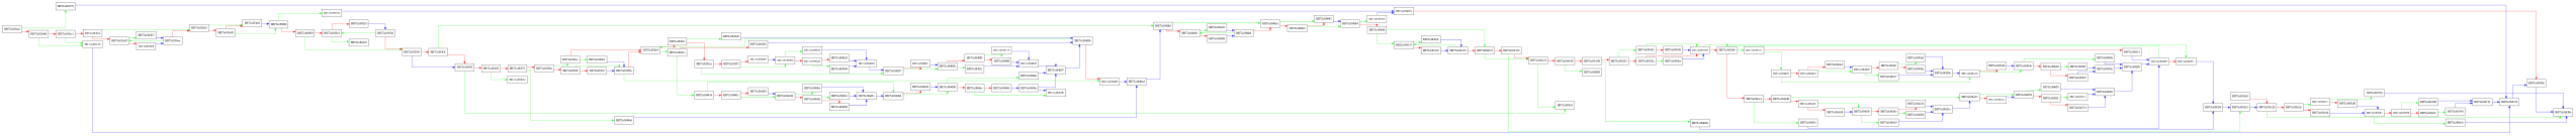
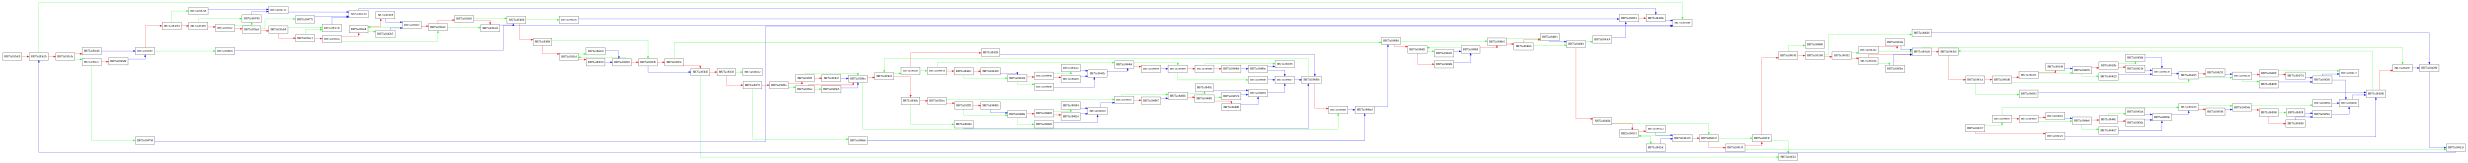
  digraph {
    fontname="Liberation Serif"
    rankdir=LR
    splines=ortho
    node [fontname="Liberation Serif" shape=box]
    edge [color=red fontname="Liberation Serif"]
    BB75a183dc0
    BB75a183e2b
    BB75a18438e
    BB75a183e3e
    BB75a1845c7
    BB75a183e4b
    BB75a184794
    BB75a1845d0
    BB75a183e87
    BB75a1846c6
    BB75a183e94
    BB75a184708
    BB75a183e9c
    BB75a184713
    BB75a184749
+   BB75a183ea7
    BB75a184724
    BB75a183eaf
    BB75a184775
    BB75a183eb8
    BB75a184756
    BB75a183ec1
    BB75a18438a
    BB75a183eca
    BB75a183ef2
    BB75a183edf
    BB75a183efd
    BB75a183ef8
    BB75a1842b5
    BB75a183ee8
    BB75a183f00
    BB75a183eec
    BB75a184356
    BB75a183f09
    BB75a184361
    BB75a183f36
    BB75a183f1d
    BB75a183f45
    BB75a183f3c
    BB75a1842c0
    BB75a183f29
    BB75a1845ef
    BB75a183f4f
    BB75a1840bf
    BB75a183f30
    BB75a184632
    BB75a183f71
    BB75a1840e5
    BB75a1840d1
    BB75a1840f1
    BB75a1840eb
    BB75a1842d1
    BB75a1840db
    BB75a1846a6
    BB75a183f9a
    BB75a1840ad
    BB75a183fac
    BB75a183f9f
    BB75a183fba
    BB75a1845b5
    BB75a183fa7
    BB75a1840a9
    BB75a183fc8
    BB75a1842ec
    BB75a183fdc
    BB75a184414
    BB75a1842f6
    BB75a1843d2
    BB75a183fea
    BB75a184464
    BB75a18441c
    BB75a18409b
    BB75a184037
    BB75a183ff3
    BB75a18406b
    BB75a184067
    BB75a18400a
    BB75a184006
    BB75a1845fc
    BB75a184081
    BB75a184620
    BB75a184020
    BB75a184030
    BB75a184584
    BB75a18402d
    BB75a184093
    BB75a184574
    BB75a18408f
    BB75a184097
    BB75a1840f4
    BB75a1840df
    BB75a1843c4
    BB75a1840fd
    n94 [label=BB75a98412f]
    n95 [label=BB25a184115]
    BB75a18413f
    BB75a184135
    BB75a1842dc
    BB75a184122
    BB75a184149
    BB75a1842a3
    BB75a184129
    BB75a184660
    n104 [label=BB75a181168]
    BB75a1846b6
    BB75a184192
    BB75a18429b
    BB75a184342
    BB75a18419a
    BB75a1841a8
    BB75a18434e
    BB75a1845be
    BB75a184297
    BB75a1841b6
    BB75a184317
    BB75a1841ca
    BB75a1844c6
    BB75a184321
    BB75a1843f3
    BB75a1841d8
    BB75a184516
    BB75a1844ce
    BB75a184289
    BB75a184225
    BB75a1841e1
    BB75a184259
    BB75a184255
    BB75a1841f8
    BB75a1841f4
    BB75a184605
    BB75a18426f
    BB75a184629
    BB75a18420e
    BB75a18421e
    BB75a18458d
    BB75a18421b
    BB75a184281
    BB75a18457c
    BB75a18427d
    BB75a184285
    BB75a184498
    BB75a184494
    BB75a184434
    BB75a184430
    BB75a18454a
    BB75a184546
    BB75a1844e6
    BB75a1844e2
    BB75a18468e
    BB75a1844ae
    BB75a18460e
    BB75a18444a
    BB75a18445c
    BB75a1845a5
    BB75a184458
    BB75a184596
    BB75a1844bb
    BB75a1844be
    BB75a18469a
    BB75a184560
    BB75a184617
    BB75a1844fc
    BB75a18450e
    BB75a1845ad
    BB75a18450a
    BB75a18459f
    BB75a184569
    BB75a18456c
    BB75a183dc0 -> BB75a183e2b
    BB75a183e2b -> BB75a18438e [color=green]
    BB75a183e2b -> BB75a183e3e
    BB75a183e3e -> BB75a1845c7 [color=green]
    BB75a183e3e -> BB75a183e4b
    BB75a1845c7 -> BB75a184794 [color=green]
    BB75a1845c7 -> BB75a1845d0
    BB75a183e4b -> BB75a183e87 [color=blue]
    BB75a184794 -> BB75a18438e [color=blue]
    BB75a1845d0 -> BB75a183e87 [color=blue]
    BB75a183e87 -> BB75a1846c6 [color=green]
    BB75a183e87 -> BB75a183e94
    BB75a1846c6 -> BB75a18438e [color=blue]
    BB75a183e94 -> BB75a184708 [color=green]
    BB75a183e94 -> BB75a183e9c
    BB75a184708 -> BB75a184713 [color=blue]
    BB75a183e9c -> BB75a184749 [color=green]
+   BB75a183e9c -> BB75a183ea7
    BB75a184713 -> BB75a184724 [color=blue]
    BB75a184749 -> BB75a184713 [color=blue]
+   BB75a183ea7 -> BB75a184749 [color=green]
+   BB75a183ea7 -> BB75a183eaf
    BB75a184724 -> BB75a18438a [color=blue]
    BB75a183eaf -> BB75a184775 [color=green]
    BB75a183eaf -> BB75a183eb8
    BB75a184775 -> BB75a184724 [color=blue]
    BB75a183eb8 -> BB75a184756 [color=green]
    BB75a183eb8 -> BB75a183ec1
    BB75a184756 -> BB75a184724 [color=blue]
    BB75a183ec1 -> BB75a184756 [color=green]
    BB75a183ec1 -> BB75a183eca
    BB75a18438a -> BB75a18438e [color=blue]
    BB75a183eca -> BB75a183ef2 [color=green]
    BB75a183eca -> BB75a183edf
    BB75a183ef2 -> BB75a183efd [color=green]
    BB75a183ef2 -> BB75a183ef8
    BB75a183edf -> BB75a1842b5 [color=green]
    BB75a183edf -> BB75a183ee8
    BB75a183efd -> BB75a183f00 [color=blue]
    BB75a183ef8 -> BB75a183efd
    BB75a183ef8 -> BB75a183f00 [color=green]
    BB75a1842b5 -> BB75a183eec [color=blue]
    BB75a183ee8 -> BB75a183eec [color=blue]
    BB75a183f00 -> BB75a184356 [color=green]
    BB75a183f00 -> BB75a183f09
    BB75a183eec -> BB75a183ef2
    BB75a183eec -> BB75a183edf [color=green]
    BB75a184356 -> BB75a184361 [color=blue]
    BB75a183f09 -> BB75a183f36 [color=green]
    BB75a183f09 -> BB75a183f1d
    BB75a184361 -> BB75a18438a
    BB75a183f36 -> BB75a183f45 [color=blue]
    BB75a183f36 -> BB75a183f3c
    BB75a183f1d -> BB75a1842c0 [color=green]
    BB75a183f1d -> BB75a183f29
    BB75a183f45 -> BB75a1845ef [color=green]
    BB75a183f45 -> BB75a183f4f
    BB75a183f3c -> BB75a183f45
    BB75a183f3c -> BB75a1840bf [color=green]
+   BB75a1842c0 -> BB75a183f30 [color=blue]
    BB75a183f29 -> BB75a183f30 [color=blue]
    BB75a183f4f -> BB75a184632 [color=green]
    BB75a183f4f -> BB75a183f71
    BB75a1840bf -> BB75a1840e5 [color=green]
    BB75a1840bf -> BB75a1840d1
    BB75a183f30 -> BB75a183f36
    BB75a183f30 -> BB75a183f1d [color=green]
    BB75a183f71 -> BB75a1846a6 [color=green]
    BB75a183f71 -> BB75a183f9a
    BB75a1840e5 -> BB75a1840f1 [color=green]
    BB75a1840e5 -> BB75a1840eb
    BB75a1840d1 -> BB75a1842d1 [color=green]
    BB75a1840d1 -> BB75a1840db
    BB75a1840f1 -> BB75a1840f4 [color=blue]
    BB75a1840eb -> BB75a1840f1
    BB75a1840eb -> BB75a1840f4 [color=green]
    BB75a1842d1 -> BB75a1840df [color=blue]
    BB75a1840db -> BB75a1840df [color=blue]
    BB75a1846a6 -> BB75a1840ad [color=blue]
    BB75a183f9a -> BB75a183fac [color=green]
    BB75a183f9a -> BB75a183f9f
    BB75a1840ad -> BB75a1840bf [color=blue]
-   BB75a183fac -> BB75a183fc8
+   BB75a183fac -> BB75a183fba
    BB75a183fac -> BB75a1845b5 [color=green]
    BB75a183f9f -> BB75a183fba [color=green]
    BB75a183f9f -> BB75a183fa7
    BB75a183fba -> BB75a1840a9 [color=green]
    BB75a183fba -> BB75a183fc8
    BB75a1845b5 -> BB75a183fba [color=blue]
    BB75a183fa7 -> BB75a183fba [color=blue]
    BB75a1840a9 -> BB75a1840ad [color=blue]
    BB75a183fc8 -> BB75a1842ec [color=green]
    BB75a183fc8 -> BB75a183fdc
    BB75a1842ec -> BB75a184414 [color=green]
    BB75a1842ec -> BB75a1842f6
    BB75a183fdc -> BB75a1843d2 [color=green]
    BB75a183fdc -> BB75a183fea
    BB75a184414 -> BB75a184464 [color=green]
    BB75a184414 -> BB75a18441c
    BB75a1842f6 -> BB75a18409b [color=blue]
    BB75a1843d2 -> BB75a18409b [color=blue]
    BB75a183fea -> BB75a184037 [color=green]
    BB75a183fea -> BB75a183ff3
    BB75a184464 -> BB75a184498 [color=green]
    BB75a184464 -> BB75a184494
    BB75a18441c -> BB75a184434 [color=green]
    BB75a18441c -> BB75a184430
    BB75a18409b -> BB75a1840a9
    BB75a18409b -> BB75a183fc8 [color=green]
    BB75a184037 -> BB75a18406b [color=green]
    BB75a184037 -> BB75a184067
    BB75a183ff3 -> BB75a18400a [color=green]
    BB75a183ff3 -> BB75a184006
    BB75a18406b -> BB75a1845fc [color=green]
    BB75a18406b -> BB75a184081
    BB75a184067 -> BB75a18406b [color=blue]
    BB75a18400a -> BB75a184620 [color=green]
    BB75a18400a -> BB75a184020
    BB75a184006 -> BB75a18400a [color=blue]
    BB75a1845fc -> BB75a184093 [color=blue]
    BB75a184081 -> BB75a184574 [color=green]
    BB75a184081 -> BB75a18408f
    BB75a184620 -> BB75a184030 [color=blue]
    BB75a184020 -> BB75a184584 [color=green]
    BB75a184020 -> BB75a18402d
    BB75a184030 -> BB75a184037 [color=blue]
    BB75a184584 -> BB75a184030 [color=blue]
    BB75a18402d -> BB75a184030 [color=blue]
    BB75a184093 -> BB75a184097 [color=blue]
    BB75a184574 -> BB75a184093 [color=blue]
    BB75a18408f -> BB75a184093 [color=blue]
    BB75a184097 -> BB75a18409b [color=blue]
    BB75a1840f4 -> BB75a1843c4 [color=green]
    BB75a1840f4 -> BB75a1840fd
    BB75a1840df -> BB75a1840e5
    BB75a1840df -> BB75a1840d1 [color=green]
    BB75a1843c4 -> BB75a184361 [color=blue]
    BB75a1840fd -> n94 [color=green]
-   BB75a1840fd -> n95 [color=green]
+   BB75a1840fd -> n95
    n94 -> BB75a18413f [color=green]
    n94 -> BB75a184135
    n95 -> BB75a1842dc [color=green]
    n95 -> BB75a184122
    BB75a18413f -> BB75a1845ef [color=green]
    BB75a18413f -> BB75a184149
    BB75a184135 -> BB75a18413f
    BB75a184135 -> BB75a1842a3 [color=green]
    BB75a1842dc -> BB75a184129 [color=blue]
    BB75a184122 -> BB75a184129 [color=blue]
    BB75a184149 -> BB75a184660 [color=green]
    BB75a184149 -> n104
    BB75a1842a3 -> BB75a183e2b [color=blue]
    BB75a184129 -> n94
    BB75a184129 -> n95 [color=green]
    n104 -> BB75a1846b6 [color=green]
    n104 -> BB75a184192
    BB75a1846b6 -> BB75a18429b [color=blue]
    BB75a184192 -> BB75a184342 [color=green]
    BB75a184192 -> BB75a18419a
    BB75a18429b -> BB75a1842a3 [color=blue]
    BB75a184342 -> BB75a1841a8 [color=green]
    BB75a184342 -> BB75a18434e
    BB75a18419a -> BB75a1841a8
    BB75a18419a -> BB75a1845be [color=green]
    BB75a1841a8 -> BB75a184297 [color=green]
    BB75a1841a8 -> BB75a1841b6
    BB75a18434e -> BB75a1841a8 [color=blue]
    BB75a1845be -> BB75a1841a8 [color=blue]
    BB75a184297 -> BB75a18429b [color=blue]
-   BB75a1841b6 -> BB75a184317 [color=green]
    BB75a1841b6 -> BB75a1841ca
    BB75a184317 -> BB75a1844c6 [color=green]
    BB75a184317 -> BB75a184321
    BB75a1841ca -> BB75a1843f3 [color=green]
    BB75a1841ca -> BB75a1841d8
    BB75a1844c6 -> BB75a184516 [color=green]
    BB75a1844c6 -> BB75a1844ce
    BB75a184321 -> BB75a184289 [color=blue]
    BB75a1843f3 -> BB75a184289 [color=blue]
    BB75a1841d8 -> BB75a184225 [color=green]
    BB75a1841d8 -> BB75a1841e1
    BB75a184516 -> BB75a18454a [color=green]
    BB75a184516 -> BB75a184546
    BB75a1844ce -> BB75a1844e6 [color=green]
    BB75a1844ce -> BB75a1844e2
    BB75a184289 -> BB75a184297
    BB75a184289 -> BB75a1841b6 [color=green]
    BB75a184225 -> BB75a184259 [color=green]
    BB75a184225 -> BB75a184255
    BB75a1841e1 -> BB75a1841f8 [color=green]
    BB75a1841e1 -> BB75a1841f4
    BB75a184259 -> BB75a184605 [color=green]
    BB75a184259 -> BB75a18426f
    BB75a184255 -> BB75a184259 [color=blue]
    BB75a1841f8 -> BB75a184629 [color=green]
    BB75a1841f8 -> BB75a18420e
    BB75a1841f4 -> BB75a1841f8 [color=blue]
    BB75a184605 -> BB75a184281 [color=blue]
    BB75a18426f -> BB75a18457c [color=green]
    BB75a18426f -> BB75a18427d
    BB75a184629 -> BB75a18421e [color=blue]
    BB75a18420e -> BB75a18458d [color=green]
    BB75a18420e -> BB75a18421b
    BB75a18421e -> BB75a184225 [color=blue]
    BB75a18458d -> BB75a18421e [color=blue]
    BB75a18421b -> BB75a18421e [color=blue]
    BB75a184281 -> BB75a184285 [color=blue]
-   BB75a18457c -> BB75a184281 [color=blue]
+   BB75a184281 -> BB75a18457c [color=blue]
    BB75a18427d -> BB75a184281 [color=blue]
    BB75a184285 -> BB75a184289 [color=blue]
    BB75a184498 -> BB75a18468e [color=green]
    BB75a184498 -> BB75a1844ae
    BB75a184494 -> BB75a184498 [color=blue]
    BB75a184434 -> BB75a18460e [color=green]
    BB75a184434 -> BB75a18444a
    BB75a184430 -> BB75a184434 [color=blue]
    BB75a18454a -> BB75a18469a [color=green]
    BB75a18454a -> BB75a184560
    BB75a184546 -> BB75a18454a [color=blue]
    BB75a1844e6 -> BB75a184617 [color=green]
    BB75a1844e6 -> BB75a1844fc
    BB75a1844e2 -> BB75a1844e6 [color=blue]
    BB75a18468e -> BB75a184097 [color=blue]
    BB75a1844ae -> BB75a184596 [color=green]
    BB75a1844ae -> BB75a1844bb
    BB75a18460e -> BB75a18445c [color=blue]
    BB75a18444a -> BB75a1845a5 [color=green]
    BB75a18444a -> BB75a184458
    BB75a18445c -> BB75a184464 [color=blue]
    BB75a1845a5 -> BB75a18445c [color=blue]
    BB75a184458 -> BB75a18445c [color=blue]
    BB75a1844bb -> BB75a1844be [color=blue]
    BB75a1844be -> BB75a184097 [color=blue]
    BB75a1844be -> BB75a184596 [color=blue]
    BB75a18469a -> BB75a184285 [color=blue]
    BB75a184560 -> BB75a18459f [color=green]
    BB75a184560 -> BB75a184569
    BB75a184617 -> BB75a18450e [color=blue]
    BB75a1844fc -> BB75a1845ad [color=green]
    BB75a1844fc -> BB75a18450a
    BB75a18450e -> BB75a184516 [color=blue]
    BB75a1845ad -> BB75a18450e [color=blue]
    BB75a18450a -> BB75a18450e [color=blue]
    BB75a18459f -> BB75a18456c [color=blue]
    BB75a184569 -> BB75a18456c [color=blue]
    BB75a18456c -> BB75a184285 [color=blue]
  }
